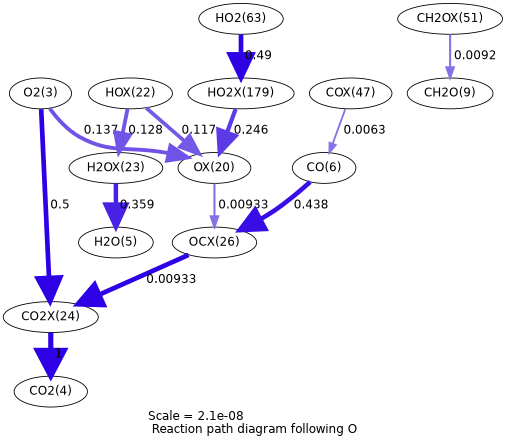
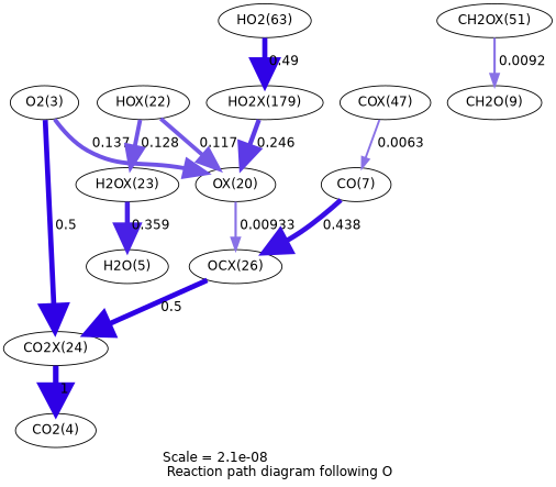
  digraph {
    fontname=Helvetica
    label="Scale = 2.1e-08\l Reaction path diagram following O"
    node [fontname=Helvetica]
    edge [arrowsize=2.74 color="0.7, 1, 0.9" fontname=Helvetica penwidth=5.48]
    n1 [label="O2(3)"]
    n2 [label="OX(20)"]
    n3 [label="CO2X(24)"]
    n4 [label="OCX(26)"]
    n5 [label="CO2(4)"]
    n6 [label="HOX(22)"]
    n7 [label="H2OX(23)"]
    n8 [label="H2O(5)"]
    n9 [label="HO2X(179)"]
-   n10 [label="CO(6)"]
+   n10 [label="CO(7)"]
    n11 [label="COX(47)"]
    n12 [label="CH2OX(51)"]
    n13 [label="CH2O(9)"]
    n14 [label="HO2(63)"]
    n1 -> n2 [arrowsize=2.25 color="0.7, 0.637, 0.9" label=" 0.137" penwidth=4.5]
    n1 -> n3 [label=" 0.5"]
    n2 -> n4 [arrowsize=1.24 color="0.7, 0.509, 0.9" label=" 0.00933" penwidth=2.47]
    n3 -> n5 [arrowsize=3 color="0.7, 1.5, 0.9" label=" 1" penwidth=6]
-   n4 -> n3 [label=" 0.00933"]
+   n4 -> n3 [label=" 0.5"]
    n6 -> n2 [arrowsize=2.19 color="0.7, 0.617, 0.9" label=" 0.117" penwidth=4.38]
    n6 -> n7 [arrowsize=2.23 color="0.7, 0.628, 0.9" label=" 0.128" penwidth=4.45]
    n7 -> n8 [arrowsize=2.61 color="0.7, 0.859, 0.9" label=" 0.359" penwidth=5.23]
    n9 -> n2 [arrowsize=2.47 color="0.7, 0.746, 0.9" label=" 0.246" penwidth=4.94]
    n10 -> n4 [arrowsize=2.69 color="0.7, 0.938, 0.9" label=" 0.438" penwidth=5.38]
    n11 -> n10 [arrowsize=1.09 color="0.7, 0.506, 0.9" label=" 0.0063" penwidth=2.17]
    n12 -> n13 [arrowsize=1.23 color="0.7, 0.509, 0.9" label=" 0.0092" penwidth=2.45]
    n14 -> n9 [arrowsize=2.73 color="0.7, 0.99, 0.9" label=" 0.49" penwidth=5.46]
  }
